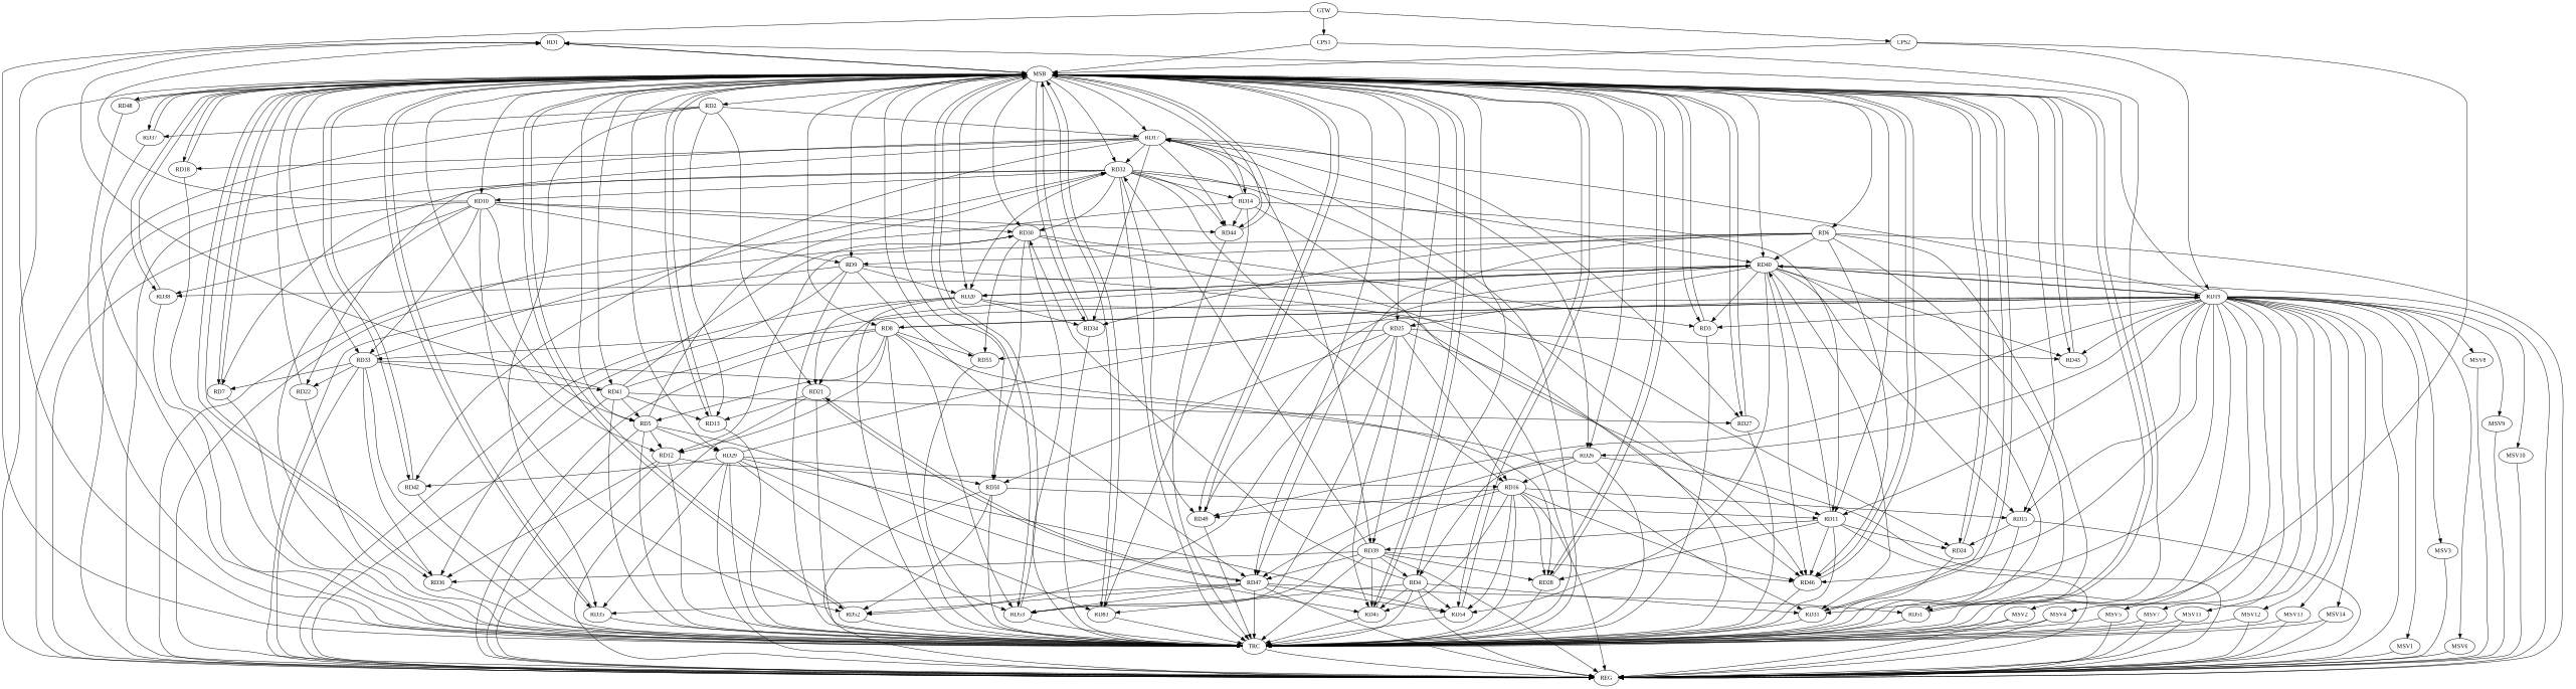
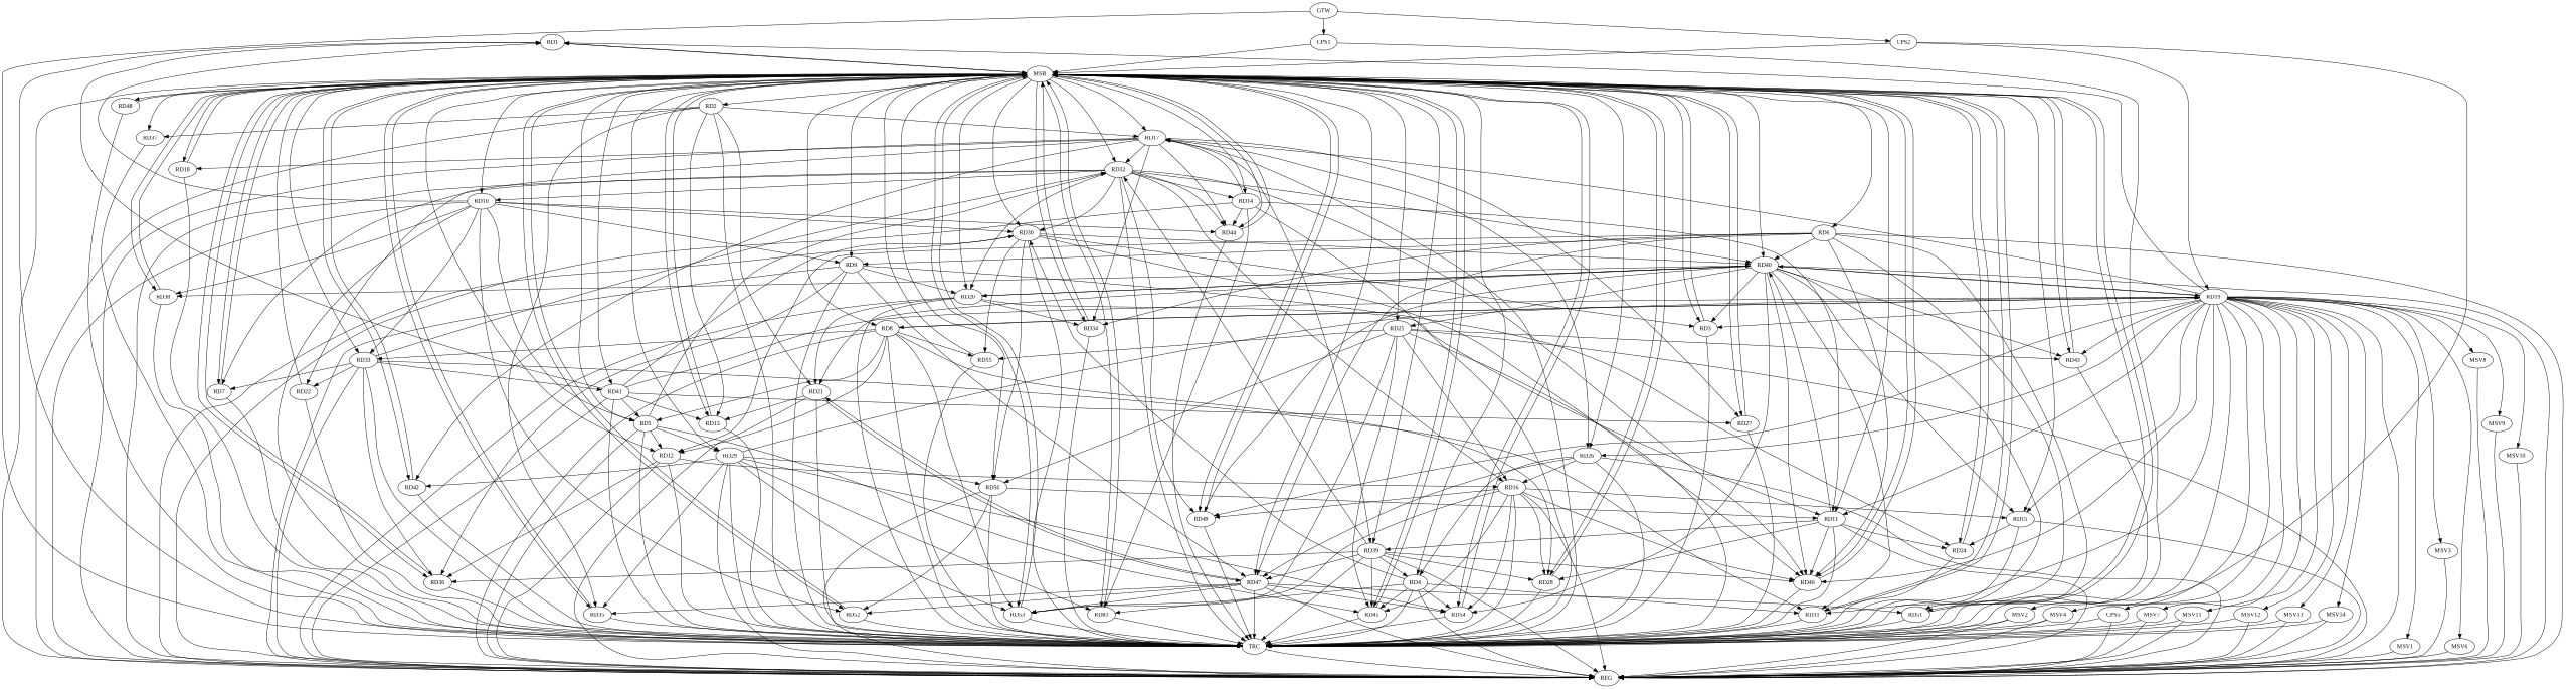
  strict digraph {
    fontname="Liberation Serif"
    node [fontname="Liberation Serif"]
    edge [fontname="Liberation Serif"]
    n1 [label=RD1]
    n2 [label=MSB]
    n3 [label=TRC]
    n4 [label=RD2]
    n5 [label=RD13]
    n6 [label=RD17]
    n7 [label=RD35]
    n8 [label=RD37]
    n9 [label=REG]
    n10 [label=RD3]
    n11 [label=RD4]
    n12 [label=RD83]
    n13 [label=RD30]
    n14 [label=RD31]
    n15 [label=RD45]
    n16 [label=RD54]
    n17 [label=RD5]
    n18 [label=RD12]
    n19 [label=RD29]
    n20 [label=RD32]
    n21 [label=RD6]
    n22 [label=RD9]
    n23 [label=RD34]
    n24 [label=RD40]
    n25 [label=RD46]
    n26 [label=RD47]
    n27 [label=RD51]
    n28 [label=RD7]
    n29 [label=RD8]
    n30 [label=RD28]
    n31 [label=RD33]
    n32 [label=RD53]
    n33 [label=RD20]
    n34 [label=RD24]
    n35 [label=RD36]
    n36 [label=RD10]
    n37 [label=RD38]
    n38 [label=RD44]
    n39 [label=RD52]
    n40 [label=RD11]
    n41 [label=RD39]
    n42 [label=RD14]
    n43 [label=RD15]
    n44 [label=RD49]
    n45 [label=RD18]
    n46 [label=RD26]
    n47 [label=RD27]
    n48 [label=RD42]
    n49 [label=RD43]
    n50 [label=RD25]
    n51 [label=RD50]
    n52 [label=RD41]
    n53 [label=RD48]
    n54 [label=RD21]
    n55 [label=RD22]
    n56 [label=RD55]
    n57 [label=RD16]
    n58 [label=RD19]
    n59 [label=MSV1]
    n60 [label=MSV2]
    n61 [label=MSV3]
    n62 [label=MSV4]
-   n63 [label=MSV5]
+   n63 [label=CPS5]
    n64 [label=MSV6]
    n65 [label=MSV7]
    n66 [label=MSV8]
    n67 [label=MSV9]
    n68 [label=MSV10]
    n69 [label=MSV11]
    n70 [label=MSV12]
    n71 [label=MSV13]
    n72 [label=MSV14]
    n73 [label=CPS1]
    n74 [label=CPS2]
    n75 [label=GTW]
    n1 -> n2
    n1 -> n3
    n2 -> n1
    n2 -> n4
    n2 -> n5
    n2 -> n6
    n2 -> n7
    n2 -> n8
    n2 -> n9
    n2 -> n10
    n2 -> n11
    n2 -> n12
    n2 -> n13
    n2 -> n14
    n2 -> n15
    n2 -> n16
    n2 -> n17
    n2 -> n18
    n2 -> n19
    n2 -> n20
    n2 -> n21
    n2 -> n22
    n2 -> n23
    n2 -> n24
    n2 -> n25
    n2 -> n26
    n2 -> n27
    n2 -> n28
    n2 -> n29
    n2 -> n30
    n2 -> n31
    n2 -> n32
    n2 -> n33
    n2 -> n34
    n2 -> n35
    n2 -> n36
    n2 -> n37
    n2 -> n38
    n2 -> n39
    n2 -> n40
    n2 -> n41
    n2 -> n42
    n2 -> n43
    n2 -> n44
    n2 -> n45
    n2 -> n46
    n2 -> n47
    n2 -> n48
    n2 -> n49
    n2 -> n50
    n2 -> n51
    n2 -> n52
    n2 -> n53
    n3 -> n9
+   n4 -> n3
    n4 -> n5
    n4 -> n6
    n4 -> n7
    n4 -> n8
    n4 -> n9
    n4 -> n54
    n5 -> n2
    n5 -> n3
    n6 -> n3
    n6 -> n9
    n6 -> n20
    n6 -> n23
    n6 -> n38
    n6 -> n41
    n6 -> n45
    n6 -> n46
    n6 -> n47
    n6 -> n48
    n6 -> n55
    n7 -> n2
    n7 -> n3
-   n8 -> n2
    n8 -> n3
    n10 -> n2
    n10 -> n3
    n11 -> n3
    n11 -> n9
    n11 -> n12
    n11 -> n13
    n11 -> n14
    n11 -> n15
    n11 -> n16
    n12 -> n2
    n12 -> n3
    n13 -> n3
    n13 -> n9
    n13 -> n10
+   n13 -> n24
    n13 -> n25
    n13 -> n51
    n13 -> n56
    n14 -> n2
    n14 -> n3
    n15 -> n2
    n15 -> n3
    n16 -> n2
    n16 -> n3
    n17 -> n3
    n17 -> n9
    n17 -> n15
    n17 -> n18
    n17 -> n19
    n17 -> n20
    n18 -> n3
    n18 -> n9
    n18 -> n35
    n18 -> n57
    n19 -> n3
    n19 -> n7
    n19 -> n9
    n19 -> n12
    n19 -> n16
    n19 -> n32
    n19 -> n48
    n19 -> n51
    n19 -> n58
    n20 -> n3
    n20 -> n9
    n20 -> n13
    n20 -> n24
    n20 -> n25
    n20 -> n28
    n20 -> n33
    n20 -> n36
    n20 -> n38
    n20 -> n42
    n20 -> n44
    n20 -> n57
    n21 -> n3
    n21 -> n9
    n21 -> n18
    n21 -> n22
    n21 -> n23
    n21 -> n24
    n21 -> n25
    n21 -> n26
    n21 -> n27
    n22 -> n3
    n22 -> n9
    n22 -> n26
    n22 -> n33
    n22 -> n34
    n22 -> n35
    n23 -> n2
    n23 -> n3
    n24 -> n3
    n24 -> n9
    n24 -> n10
    n24 -> n14
    n24 -> n16
    n24 -> n25
    n24 -> n33
    n24 -> n37
    n24 -> n43
    n24 -> n44
    n24 -> n49
    n24 -> n50
    n24 -> n54
    n24 -> n58
    n25 -> n2
    n25 -> n3
    n26 -> n3
    n26 -> n7
    n26 -> n9
    n26 -> n16
    n26 -> n27
    n26 -> n32
    n26 -> n39
    n26 -> n54
    n27 -> n2
    n27 -> n3
    n28 -> n2
    n28 -> n3
    n29 -> n3
    n29 -> n9
    n29 -> n17
    n29 -> n18
    n29 -> n30
    n29 -> n31
    n29 -> n32
    n29 -> n56
    n29 -> n58
    n30 -> n2
    n30 -> n3
    n31 -> n3
    n31 -> n9
    n31 -> n14
    n31 -> n20
    n31 -> n28
    n31 -> n35
    n31 -> n52
    n31 -> n55
    n32 -> n2
    n32 -> n3
    n33 -> n3
    n33 -> n9
    n33 -> n23
    n33 -> n24
    n33 -> n40
    n33 -> n54
    n34 -> n2
    n34 -> n3
    n35 -> n2
    n35 -> n3
    n36 -> n1
    n36 -> n3
    n36 -> n9
    n36 -> n13
    n36 -> n17
    n36 -> n22
    n36 -> n31
    n36 -> n37
    n36 -> n38
    n36 -> n39
    n37 -> n2
    n37 -> n3
    n38 -> n2
    n38 -> n3
    n39 -> n2
    n39 -> n3
    n40 -> n3
    n40 -> n9
    n40 -> n24
    n40 -> n25
    n40 -> n30
    n40 -> n34
    n40 -> n41
    n41 -> n3
    n41 -> n9
    n41 -> n11
    n41 -> n15
    n41 -> n20
    n41 -> n25
    n41 -> n26
    n41 -> n30
    n41 -> n35
    n42 -> n3
    n42 -> n6
    n42 -> n9
    n42 -> n12
    n42 -> n38
    n42 -> n40
    n43 -> n3
    n43 -> n9
    n43 -> n34
    n44 -> n2
    n44 -> n3
    n45 -> n2
    n45 -> n3
    n46 -> n3
    n46 -> n9
    n46 -> n11
    n46 -> n26
    n46 -> n57
    n47 -> n2
    n47 -> n3
    n48 -> n2
    n48 -> n3
    n49 -> n2
+   n49 -> n3
    n50 -> n3
-   n50 -> n39
+   n50 -> n9
    n50 -> n15
    n50 -> n32
    n50 -> n49
    n50 -> n51
    n50 -> n56
    n50 -> n57
    n51 -> n3
    n51 -> n9
    n51 -> n39
    n51 -> n40
    n52 -> n1
    n52 -> n3
    n52 -> n5
    n52 -> n9
    n52 -> n13
    n52 -> n17
    n52 -> n47
    n52 -> n58
    n53 -> n2
    n53 -> n3
    n54 -> n3
    n54 -> n5
    n54 -> n9
    n54 -> n26
    n55 -> n2
    n55 -> n3
    n56 -> n2
    n56 -> n3
    n57 -> n3
    n57 -> n9
    n57 -> n15
    n57 -> n16
    n57 -> n25
    n57 -> n30
    n57 -> n32
    n57 -> n43
    n57 -> n44
    n58 -> n1
    n58 -> n3
    n58 -> n6
    n58 -> n9
    n58 -> n10
    n58 -> n14
    n58 -> n24
    n58 -> n25
    n58 -> n29
    n58 -> n40
    n58 -> n43
    n58 -> n44
    n58 -> n46
    n58 -> n49
    n58 -> n59
    n58 -> n60
    n58 -> n61
    n58 -> n62
    n58 -> n63
    n58 -> n64
    n58 -> n65
    n58 -> n66
    n58 -> n67
    n58 -> n68
    n58 -> n69
    n58 -> n70
    n58 -> n71
    n58 -> n72
    n59 -> n9
    n60 -> n3
    n60 -> n9
    n61 -> n9
    n62 -> n3
    n62 -> n9
    n63 -> n3
    n63 -> n9
    n64 -> n9
    n65 -> n3
    n65 -> n9
    n66 -> n9
    n67 -> n9
    n68 -> n9
    n69 -> n3
    n69 -> n9
    n70 -> n3
    n70 -> n9
    n71 -> n3
    n71 -> n9
    n72 -> n3
    n72 -> n9
    n73 -> n2
    n73 -> n3
    n74 -> n2
    n74 -> n3
    n74 -> n58
    n75 -> n3
    n75 -> n73
    n75 -> n74
  }
